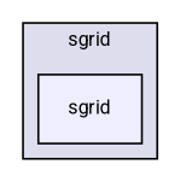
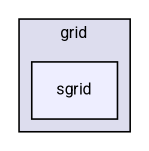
  digraph {
    compound=true
    fontname=Roboto
    n1 [fillcolor="#eeeeff" fontname=Roboto fontsize=10 label=sgrid pencolor=black shape=box style=filled]
    subgraph cluster_1 {
      bgcolor="#ddddee"
      fontsize=10
-     label=sgrid
+     label=grid
      pencolor=black
      n1
    }
  }
